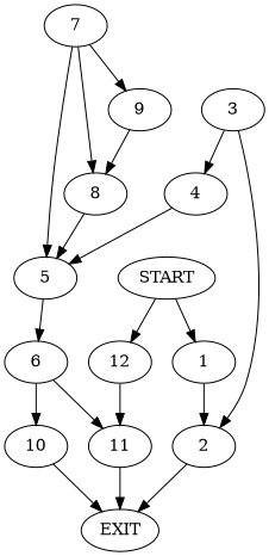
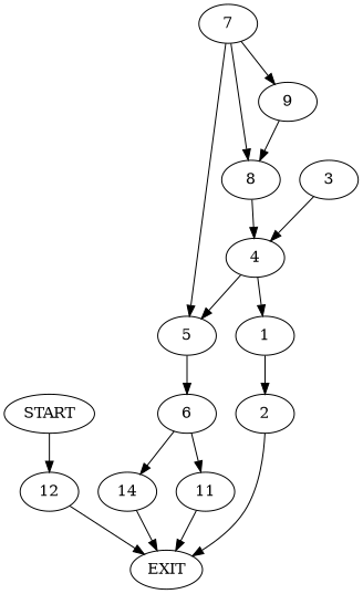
  digraph {
    n1 [label=START]
    1
    12
    2
    n5 [label=EXIT]
    3
    4
    5
    6
-   10
+   10 [label=14]
    11
    7
    8
    9
-   n1 -> 1
+   4 -> 1
    n1 -> 12
    1 -> 2
-   12 -> 11
+   12 -> n5
    2 -> n5
-   3 -> 2
    3 -> 4
    4 -> 5
    5 -> 6
    6 -> 10
    6 -> 11
    10 -> n5
    11 -> n5
    7 -> 5
    7 -> 8
    7 -> 9
-   8 -> 5
+   8 -> 4
    9 -> 8
  }
